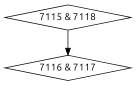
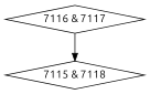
  digraph {
    fontname=Ubuntu
    node [shape=diamond fontname=Ubuntu]
    n1 [label="7115 & 7118"]
    n2 [label="7116 & 7117"]
-   n1 -> n2 [fontname=Ubuntu]
+   n2 -> n1 [fontname=Ubuntu]
  }
